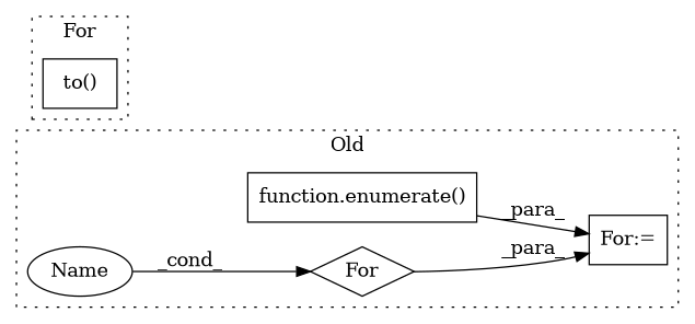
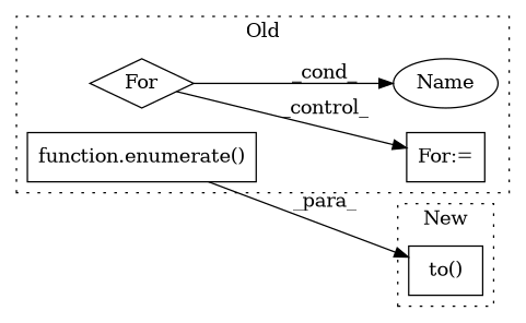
  digraph {
    rankdir=LR
    node [a=75 shape=box]
    n1 [l="10,1" label="function.enumerate()" s="734,753"]
    n2 [a=107 l="4,10" label=For s="718,754" shape=diamond]
    n3 [a=68 l=3 label="For:=" s=809]
    n4 [a=87 l=5 label=Name s=725 shape=ellipse]
    n5 [l="40,1" label="to()" s="715,760"]
    subgraph cluster_1 {
      label=Old
      style=dotted
      n1
      n2
      n3
      n4
    }
    subgraph cluster_2 {
-     label=For
+     label=New
      style=dotted
      n5
    }
-   n1 -> n3 [label=_para_]
-   n2 -> n3 [label=_para_]
-   n4 -> n2 [label=_cond_]
+   n1 -> n5 [label=_para_]
+   n2 -> n3 [label=_control_]
+   n2 -> n4 [label=_cond_]
  }
